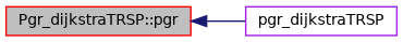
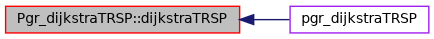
  digraph {
    rankdir=LR
    node [fontname=Helvetica fontsize=10 shape=record style=filled]
-   n1 [color=red fillcolor=grey75 fontcolor=black height=0.2 label="Pgr_dijkstraTRSP::pgr" width=0.4]
+   n1 [color=red fillcolor=grey75 fontcolor=black height=0.2 label="Pgr_dijkstraTRSP::dijkstraTRSP" width=0.4]
    n2 [color=purple fillcolor=white height=0.2 label=pgr_dijkstraTRSP width=0.4]
    n1 -> n2 [color=midnightblue dir=back fontname=Helvetica fontsize=10 labelfontname=Helvetica labelfontsize=10 style=solid]
  }
